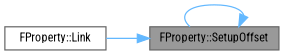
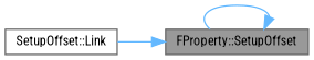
  digraph {
    rankdir=RL
    fontname="Roboto Condensed"
    node [fontname="Roboto Condensed" fontsize=10 shape=box style=filled]
    edge [color=steelblue1 dir=back fontname="Roboto Condensed" fontsize=10 labelfontname=Helvetica labelfontsize=10 style=solid]
    n1 [color=gray40 fillcolor=grey60 fontcolor=black height=0.2 label="FProperty::SetupOffset" width=0.4]
-   n2 [color=grey40 fillcolor=white height=0.2 label="FProperty::Link" width=0.4]
+   n2 [color=grey40 fillcolor=white height=0.2 label="SetupOffset::Link" width=0.4]
    n1 -> n1
    n1 -> n2
  }
